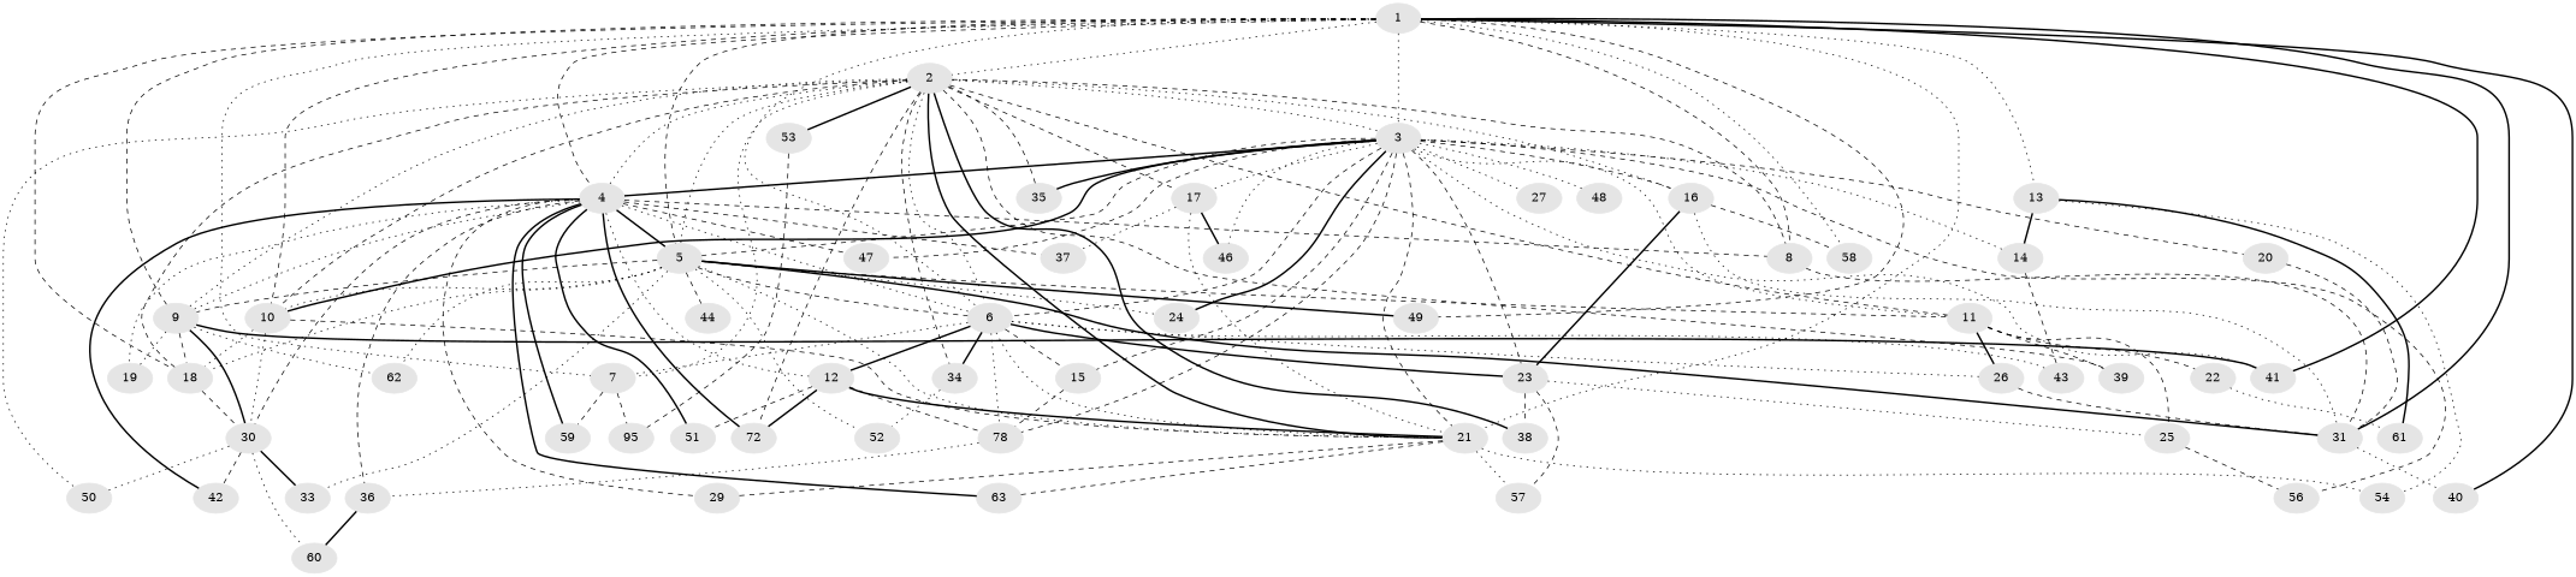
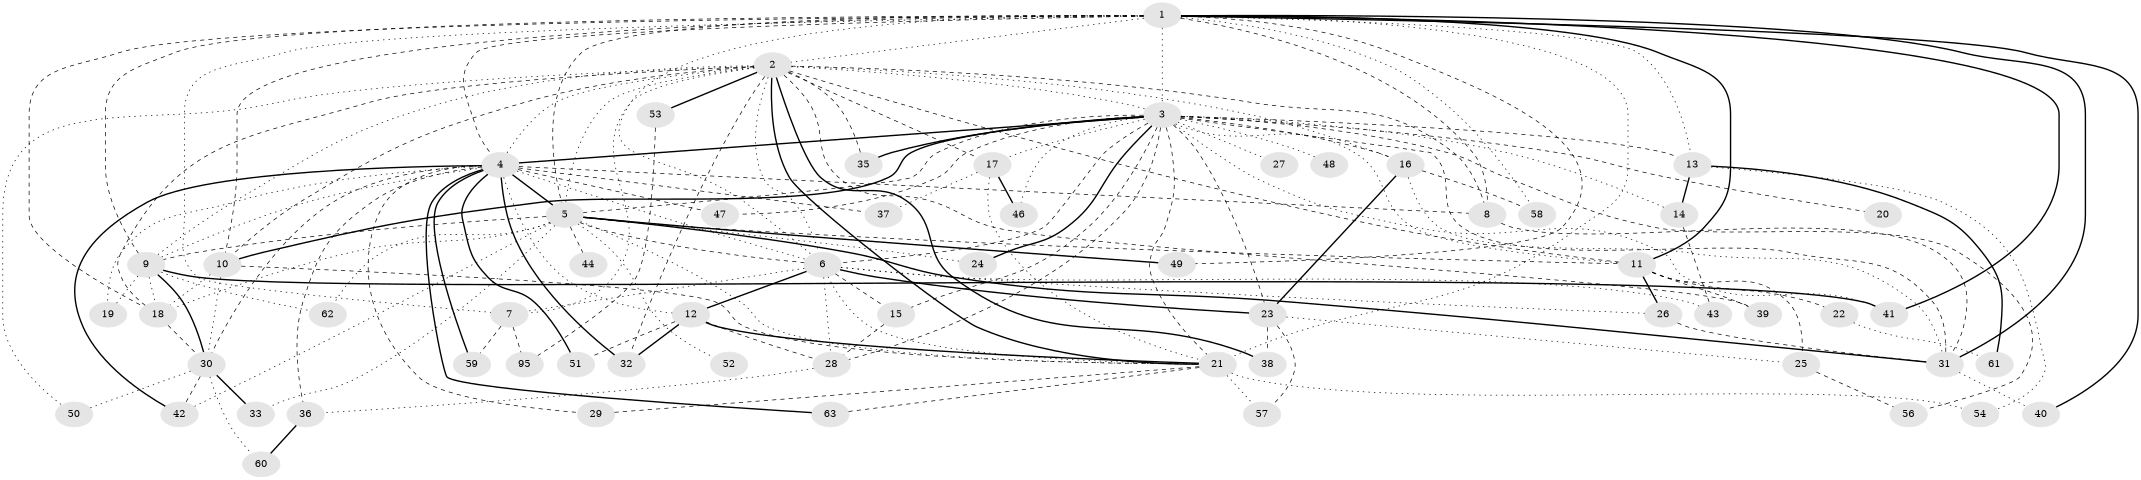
  graph {
    node [color=gray90 style=filled]
    edge [style=dashed weight=1.0]
    1
    2
    3
    4
    5
    6
    7
    8
    9
    10
    11
    13
    18
    21
    31
    40
    41
    49
    58
    16
    17
-   32 [label=72]
-   34
+   32
    35
    38
    39
    50
    53
    14
    15
    20
    23
    24
    27
-   28 [label=78]
+   28
    46
    47
    48
    56
    12
    19
    29
    30
    36
    37
    42
    51
    59
    63
    33
    44
    52
    62
    26
    43
    n56 [label=95]
    22
    25
    54
    61
    57
    60
    1 -- 2 [style=dotted weight=6.0]
    1 -- 3 [style=dotted weight=4.0]
    1 -- 4 [weight=4.0]
    1 -- 5 [weight=2.0]
    1 -- 6 [style=dotted weight=2.0]
    1 -- 7 [style=dotted weight=2.0]
    1 -- 8
    1 -- 9
    1 -- 10
+   1 -- 11 [style=bold]
    1 -- 13 [style=dotted]
    1 -- 18
    1 -- 21 [style=dotted weight=14.0]
    1 -- 31 [style=bold]
    1 -- 40 [style=bold]
    1 -- 41 [style=bold]
    1 -- 49
    1 -- 58 [style=dotted]
    2 -- 3 [style=dotted weight=5.0]
    2 -- 4 [style=dotted weight=5.0]
    2 -- 5 [style=dotted weight=3.0]
    2 -- 6 [style=dotted weight=2.0]
    2 -- 7 [style=dotted]
    2 -- 8
    2 -- 9 [style=dotted weight=3.0]
    2 -- 10
    2 -- 11
    2 -- 18
    2 -- 21 [style=bold weight=2.0]
    2 -- 16 [style=dotted]
    2 -- 17 [weight=2.0]
    2 -- 32
-   2 -- 34
    2 -- 35
    2 -- 38 [style=bold]
    2 -- 39
    2 -- 50 [style=dotted]
    2 -- 53 [style=bold]
    3 -- 4 [style=bold weight=4.0]
    3 -- 5 [weight=2.0]
    3 -- 6 [weight=2.0]
    3 -- 10 [style=bold]
    3 -- 11 [style=dotted]
+   3 -- 13 [weight=2.0]
    3 -- 21
-   20 -- 31 [weight=2.0]
+   3 -- 31 [weight=2.0]
    3 -- 41 [style=dotted]
    3 -- 16
    3 -- 17 [style=dotted]
    3 -- 35 [style=bold]
    3 -- 14 [style=dotted weight=2.0]
    3 -- 15
    3 -- 20 [weight=2.0]
    3 -- 23
    3 -- 24 [style=bold]
    3 -- 27 [style=dotted]
    3 -- 28
    3 -- 46 [style=dotted]
    3 -- 47
    3 -- 48 [style=dotted weight=2.0]
    3 -- 56
    4 -- 5 [style=bold weight=3.0]
    4 -- 6 [style=dotted weight=3.0]
    4 -- 8
    4 -- 9 [style=dotted]
    4 -- 32 [style=bold]
    4 -- 47
    4 -- 12 [style=dotted weight=3.0]
    4 -- 19 [style=dotted]
    4 -- 29
    4 -- 30
    4 -- 36
    4 -- 37
    4 -- 42 [style=bold]
    4 -- 51 [style=bold]
    4 -- 59 [style=bold]
    4 -- 63 [style=bold]
    5 -- 6
    5 -- 9
-   5 -- 10 [style=dotted]
+   5 -- 42 [style=dotted]
    5 -- 11
    5 -- 18 [style=dotted]
    5 -- 21 [style=dotted weight=2.0]
    5 -- 31 [style=bold]
    5 -- 49 [style=bold]
    5 -- 24 [style=dotted]
    5 -- 33 [style=dotted]
    5 -- 44
    5 -- 52 [style=dotted]
    5 -- 62 [style=dotted]
    6 -- 7 [style=dotted]
    6 -- 21 [style=dotted weight=2.0]
-   6 -- 34 [style=bold]
    6 -- 15
    6 -- 23 [style=bold]
    6 -- 28 [style=dotted]
    6 -- 12 [style=bold]
    6 -- 26 [style=dotted]
    6 -- 43 [style=dotted]
    7 -- 59
    7 -- n56
    8 -- 31
-   9 -- 18
+   9 -- 18 [style=dotted]
    9 -- 41 [style=bold weight=2.0]
    9 -- 19 [style=dotted]
    9 -- 30 [style=bold]
    9 -- 62 [style=dotted]
    10 -- 18 [style=dotted]
    10 -- 21
    10 -- 30 [style=dotted]
    11 -- 39
    11 -- 26 [style=bold]
    11 -- 22
    11 -- 25
    13 -- 14 [style=bold]
    13 -- 54 [style=dotted]
    13 -- 61 [style=bold]
    18 -- 30
    21 -- 29
    21 -- 63
    21 -- 54 [style=dotted]
    21 -- 57 [style=dotted]
    31 -- 40 [style=dotted]
    16 -- 31 [style=dotted]
    16 -- 58
    16 -- 23 [style=bold]
    17 -- 21 [style=dotted weight=2.0]
    17 -- 46 [style=bold]
    17 -- 37 [style=dotted]
-   34 -- 52 [style=dotted]
    53 -- n56
    14 -- 43
    15 -- 28
    23 -- 38
    23 -- 25 [style=dotted]
    23 -- 57
    28 -- 36 [style=dotted]
    12 -- 21 [style=bold]
    12 -- 32 [style=bold]
    12 -- 28
    12 -- 51
    30 -- 50 [style=dotted]
    30 -- 42
    30 -- 33 [style=bold]
    30 -- 60 [style=dotted]
    36 -- 60 [style=bold]
    26 -- 31
    22 -- 61 [style=dotted]
    25 -- 56
  }
